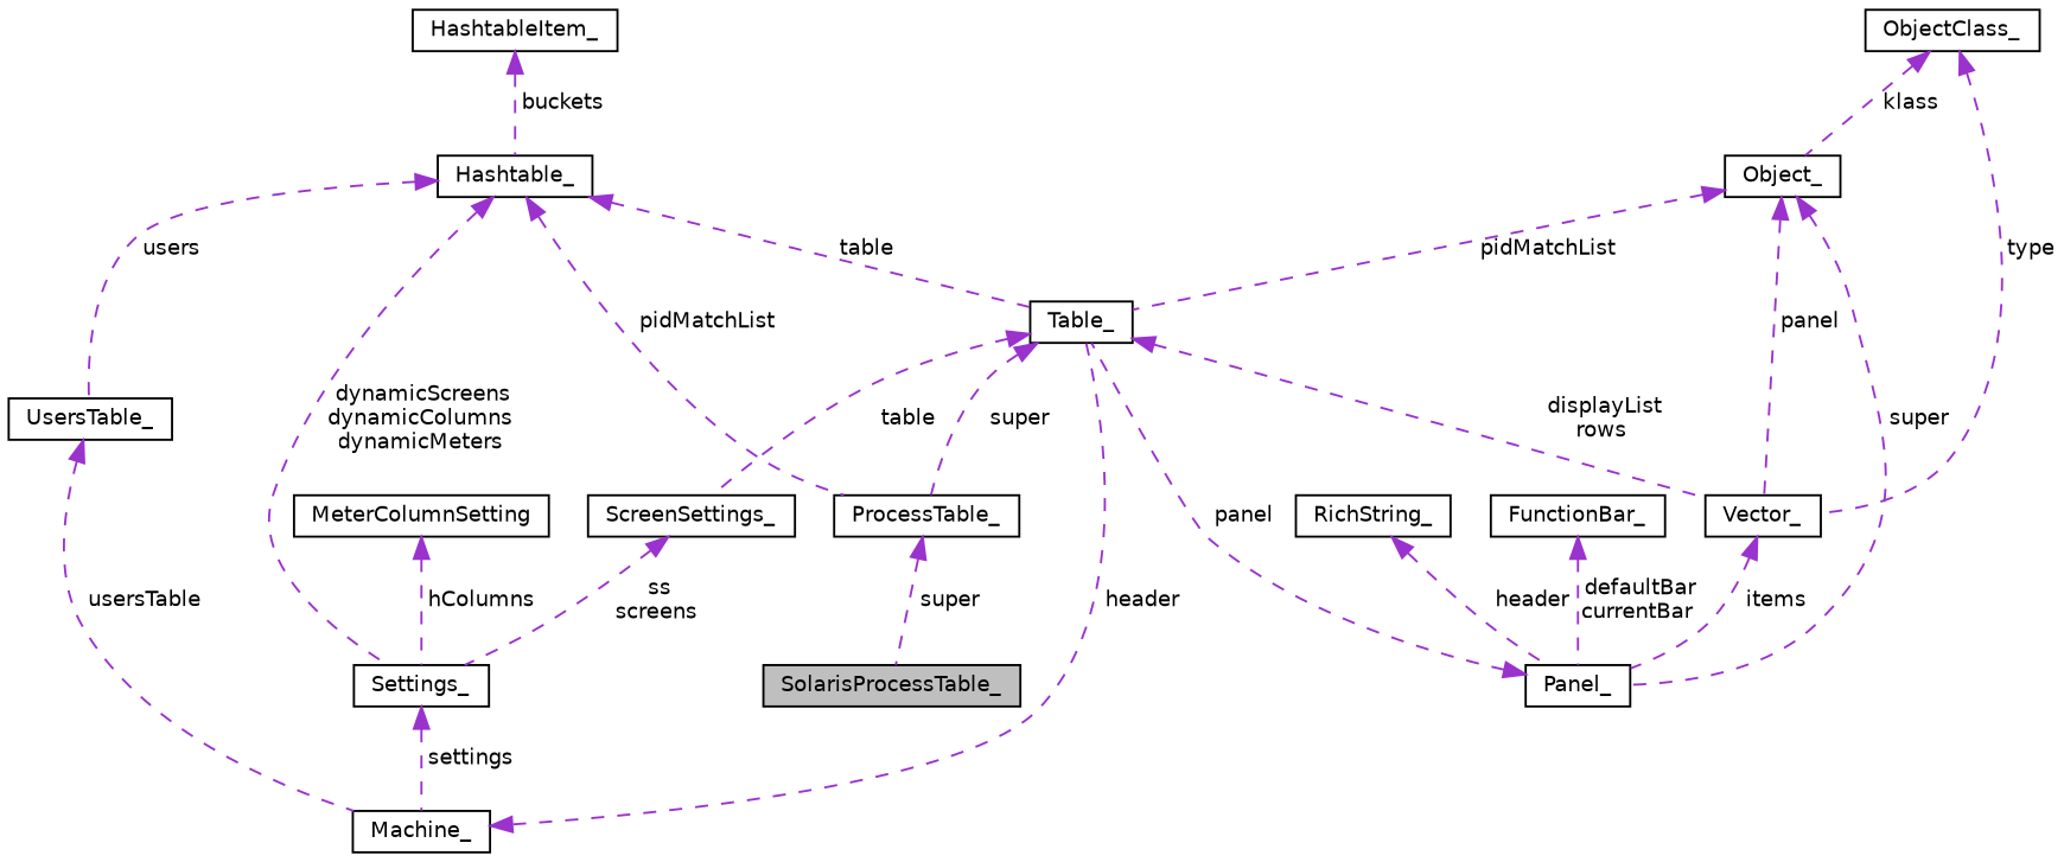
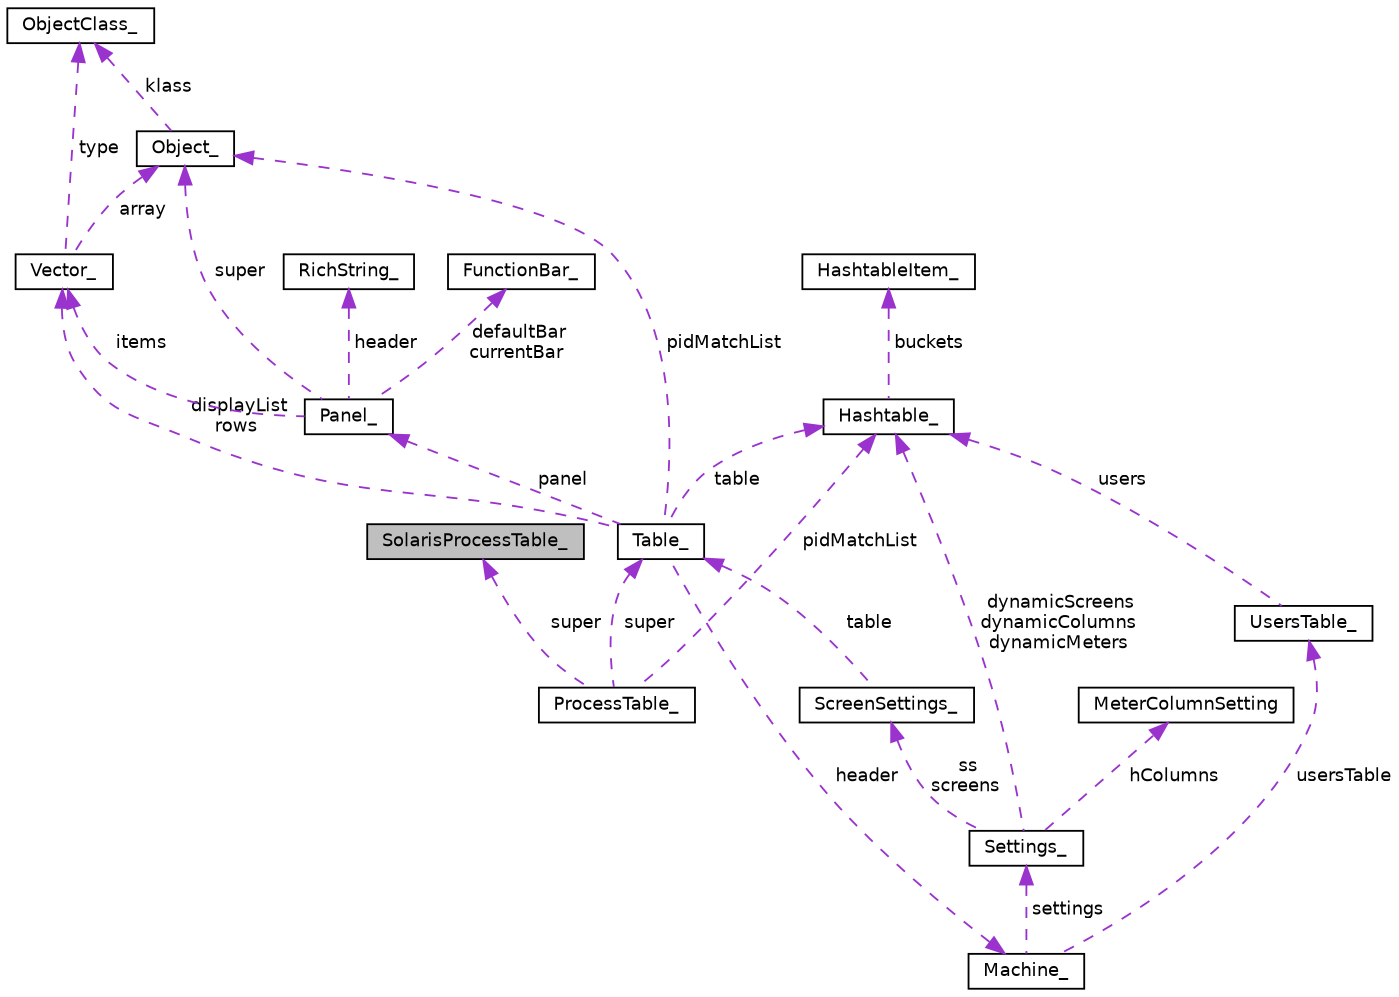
  digraph {
    node [color=black fillcolor=white fontname=Helvetica fontsize=10 shape=record style=filled]
    edge [color=darkorchid3 dir=back fontname=Helvetica fontsize=10 labelfontname=Helvetica labelfontsize=10 style=dashed]
    n1 [fillcolor=grey75 fontcolor=black height=0.2 label=SolarisProcessTable_ width=0.4]
    n2 [height=0.2 label=ProcessTable_ width=0.4]
    n3 [height=0.2 label=Table_ width=0.4]
    n4 [height=0.2 label=ScreenSettings_ width=0.4]
    n5 [height=0.2 label=Machine_ width=0.4]
    n6 [height=0.2 label=Settings_ width=0.4]
    n7 [height=0.2 label=Vector_ width=0.4]
    n8 [height=0.2 label=Panel_ width=0.4]
    n9 [height=0.2 label=ObjectClass_ width=0.4]
    n10 [height=0.2 label=Object_ width=0.4]
    n11 [height=0.2 label=Hashtable_ width=0.4]
    n12 [height=0.2 label=UsersTable_ width=0.4]
    n13 [height=0.2 label=HashtableItem_ width=0.4]
    n14 [height=0.2 label=MeterColumnSetting width=0.4]
    n15 [height=0.2 label=RichString_ width=0.4]
    n16 [height=0.2 label=FunctionBar_ width=0.4]
-   n2 -> n1 [label=" super"]
+   n1 -> n2 [label=" super"]
    n3 -> n2 [label=" super"]
    n3 -> n4 [label=" table"]
    n4 -> n6 [label=" ss\nscreens"]
    n5 -> n3 [label=" header"]
    n6 -> n5 [label=" settings"]
-   n3 -> n7 [label=" displayList\nrows"]
+   n7 -> n3 [label=" displayList\nrows"]
    n7 -> n8 [label=" items"]
    n8 -> n3 [label=" panel"]
    n9 -> n7 [label=" type"]
    n9 -> n10 [label=" klass"]
    n10 -> n3 [label=" pidMatchList"]
-   n10 -> n7 [label=" panel"]
+   n10 -> n7 [label=" array"]
    n10 -> n8 [label=" super"]
    n11 -> n2 [label=" pidMatchList"]
    n11 -> n3 [label=" table"]
    n11 -> n6 [label=" dynamicScreens\ndynamicColumns\ndynamicMeters"]
    n11 -> n12 [label=" users"]
    n12 -> n5 [label=" usersTable"]
    n13 -> n11 [label=" buckets"]
    n14 -> n6 [label=" hColumns"]
    n15 -> n8 [label=" header"]
    n16 -> n8 [label=" defaultBar\ncurrentBar"]
  }
